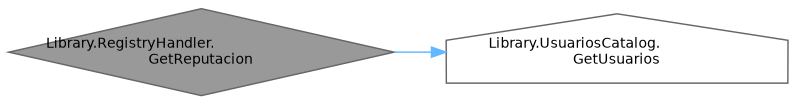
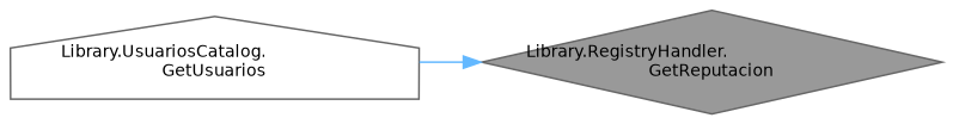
  digraph {
    rankdir=LR
    node [fontname=Helvetica fontsize=10 style=filled]
    n1 [color=gray40 fillcolor=grey60 fontcolor=black height=0.2 label="Library.RegistryHandler.\lGetReputacion" shape=diamond width=0.4]
    n2 [color=grey40 fillcolor=white height=0.2 label="Library.UsuariosCatalog.\lGetUsuarios" shape=house width=0.4]
-   n1 -> n2 [color=steelblue1 fontname=Helvetica fontsize=10 labelfontname=Helvetica labelfontsize=10 style=solid]
+   n2 -> n1 [color=steelblue1 fontname=Helvetica fontsize=10 labelfontname=Helvetica labelfontsize=10 style=solid]
  }
